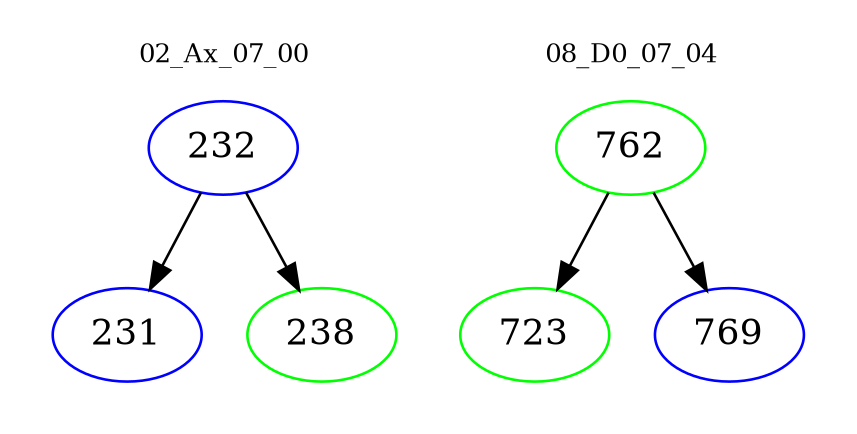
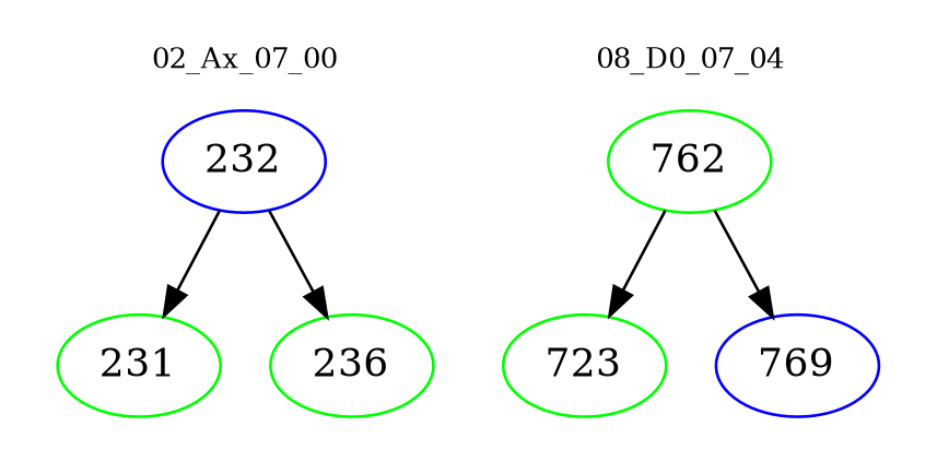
  digraph {
    node [color=blue]
    edge [color=black]
    n1 [label=232]
-   n2 [label=231]
-   n3 [color=green label=238]
+   n2 [color=green label=231]
+   n3 [color=green label=236]
    n4 [color=green label=762]
    n5 [color=green label=723]
    n6 [label=769]
    subgraph cluster_1 {
      color=white
      fontsize=10
      label="02_Ax_07_00"
      n1
      n2
      n3
    }
    subgraph cluster_2 {
      color=white
      fontsize=10
      label="08_D0_07_04"
      n4
      n5
      n6
    }
    n1 -> n2
    n1 -> n3
    n4 -> n5
    n4 -> n6
  }
